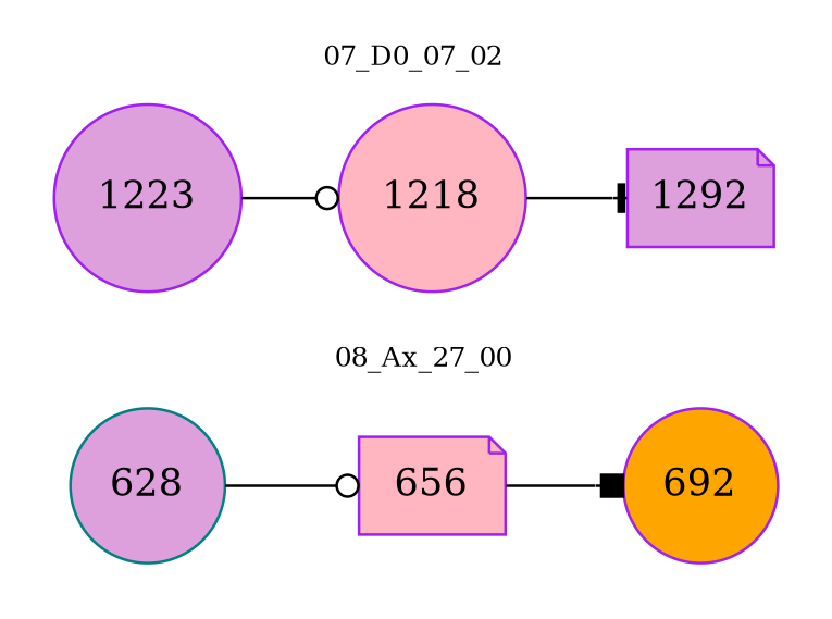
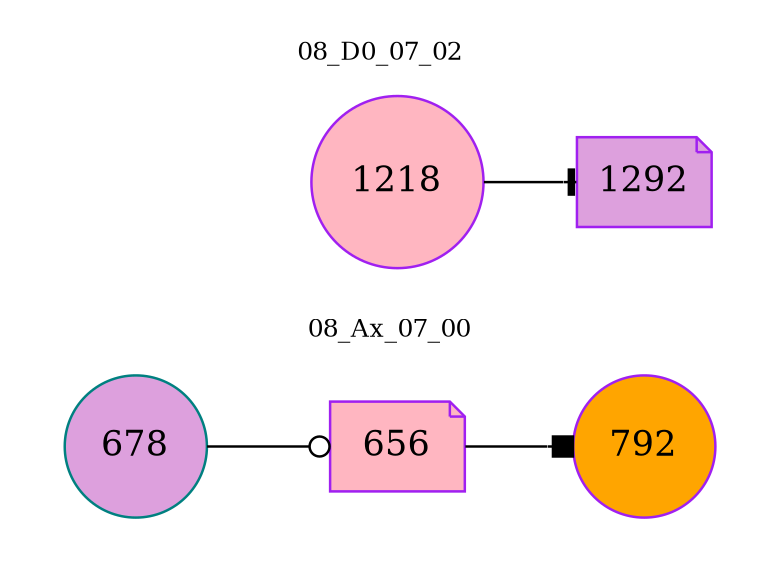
  digraph {
    rankdir=LR
    node [color=purple fillcolor=plum shape=circle style=filled]
    edge [arrowhead=odot color=black style=solid]
-   n1 [color=teal label=628]
+   n1 [color=teal label=678]
    n2 [fillcolor=lightpink label=656 shape=note]
-   n3 [fillcolor=orange label=692]
-   n4 [label=1223]
+   n3 [fillcolor=orange label=792]
    n5 [fillcolor=lightpink label=1218]
    n6 [label=1292 shape=note]
    subgraph cluster_1 {
      color=white
      fontsize=10
-     label="08_Ax_27_00"
+     label="08_Ax_07_00"
      n1
      n2
      n3
    }
    subgraph cluster_2 {
      color=white
      fontsize=10
-     label="07_D0_07_02"
-     n4
+     label="08_D0_07_02"
      n5
      n6
    }
    n1 -> n2
    n2 -> n3 [arrowhead=box]
-   n4 -> n5
    n5 -> n6 [arrowhead=tee]
  }
